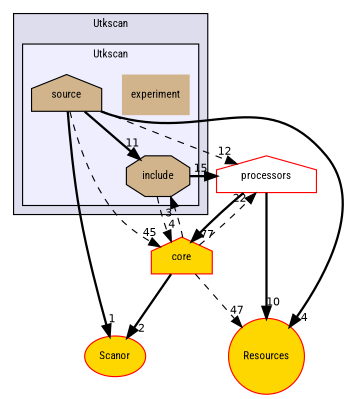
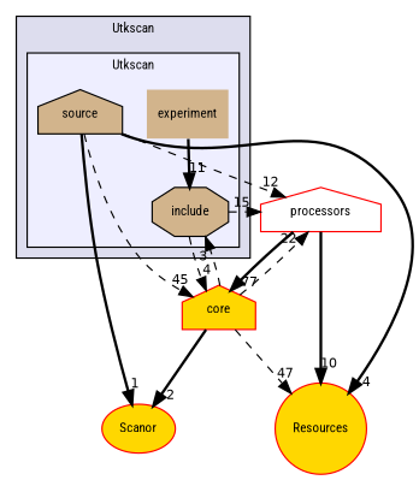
  digraph {
    compound=true
    fontname="Roboto Condensed"
    node [fontname="Roboto Condensed" fontsize=10 shape=house style=filled fillcolor=tan color=red]
    edge [headlabel=4 labeldistance=1.5 labelfontname=Helvetica labelfontsize=10 style=dashed fontname="Roboto Condensed"]
    n1 [label=experiment shape=plaintext color=""]
    n2 [color=black label=include shape=octagon]
    n3 [color=black label=source]
    n4 [fillcolor=white label=processors]
    n5 [fillcolor=gold label=core]
    n6 [fillcolor=gold label=Scanor shape=ellipse]
    n7 [fillcolor=gold label=Resources shape=circle]
    subgraph cluster_1 {
      bgcolor="#ddddee"
      fontsize=10
      label=Utkscan
      pencolor=black
      subgraph cluster_2 {
        bgcolor="#eeeeff"
        fontsize=10
        pencolor=black
        n1
        n2
        n3
      }
    }
-   n2 -> n4 [headlabel=15 style=bold]
+   n2 -> n4 [headlabel=15]
    n2 -> n5
-   n3 -> n2 [headlabel=11 style=bold]
+   n1 -> n2 [headlabel=11 style=bold]
    n3 -> n4 [headlabel=12]
    n3 -> n5 [headlabel=45]
    n3 -> n6 [headlabel=1 style=bold]
    n3 -> n7 [style=bold]
    n4 -> n5 [headlabel=77 style=bold]
    n4 -> n7 [headlabel=10 style=bold]
    n5 -> n2 [headlabel=3]
    n5 -> n4 [headlabel=22]
    n5 -> n6 [headlabel=2 style=bold]
    n5 -> n7 [headlabel=47]
  }
